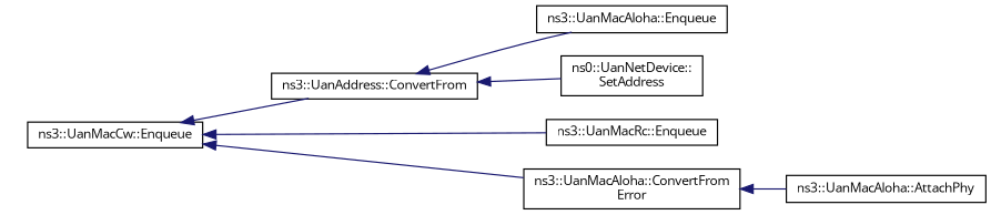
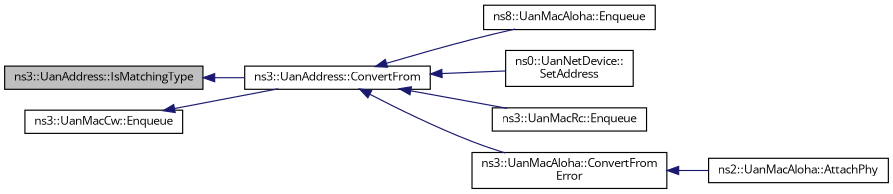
  digraph {
    fontname="Open Sans"
    rankdir=LR
    node [color=black fillcolor=white fontname="Open Sans" fontsize=10 shape=record style=filled]
    edge [color=midnightblue dir=back fontname="Open Sans" fontsize=10 labelfontname=Helvetica labelfontsize=10 style=solid]
+   n1 [fillcolor=grey75 fontcolor=black height=0.2 label="ns3::UanAddress::IsMatchingType" width=0.4]
    n2 [height=0.2 label="ns3::UanAddress::ConvertFrom" width=0.4]
-   n3 [height=0.2 label="ns3::UanMacAloha::Enqueue" width=0.4]
+   n3 [height=0.2 label="ns8::UanMacAloha::Enqueue" width=0.4]
    n4 [height=0.2 label="ns3::UanMacAloha::ConvertFrom\lError" width=0.4]
    n5 [height=0.2 label="ns3::UanMacRc::Enqueue" width=0.4]
    n6 [height=0.2 label="ns0::UanNetDevice::\lSetAddress" width=0.4]
-   n7 [height=0.2 label="ns3::UanMacAloha::AttachPhy" width=0.4]
+   n7 [height=0.2 label="ns2::UanMacAloha::AttachPhy" width=0.4]
    n8 [height=0.2 label="ns3::UanMacCw::Enqueue" width=0.4]
+   n1 -> n2
    n2 -> n3
-   n8 -> n4
-   n8 -> n5
+   n2 -> n4
+   n2 -> n5
    n2 -> n6
    n4 -> n7
    n8 -> n2
  }
